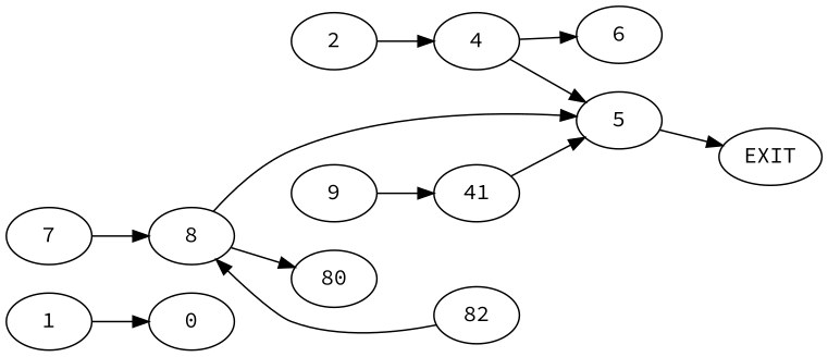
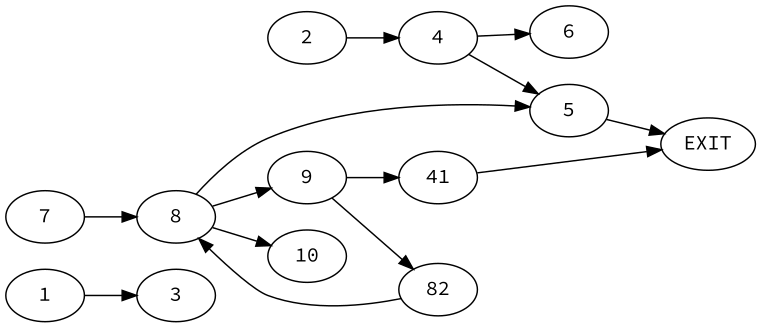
  digraph {
    fontname="Source Code Pro"
    rankdir=LR
    node [fontname="Source Code Pro"]
    edge [fontname="Source Code Pro"]
    1
-   3 [label=0]
+   3
    n3 [label=EXIT]
    2
    4
    5
    6
    7
    8
    9
-   10 [label=80]
+   10
    n12 [label=41]
    n13 [label=82]
    1 -> 3
    2 -> 4
    4 -> 5
    4 -> 6
    5 -> n3
    7 -> 8
    8 -> 5
+   8 -> 9
    8 -> 10
    9 -> n12
-   n12 -> 5
+   9 -> n13
+   n12 -> n3
    n13 -> 8
  }
